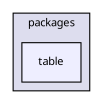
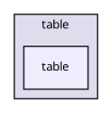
  digraph {
    compound=true
    n1 [fillcolor="#eeeeff" fontname="FreeSans.ttf" fontsize=10 label=table pencolor=black shape=box style=filled]
    subgraph cluster_1 {
      bgcolor="#ddddee"
      fontname="FreeSans.ttf"
      fontsize=10
-     label=packages
+     label=table
      pencolor=black
      n1
    }
  }
